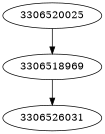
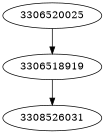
  strict digraph {
    edge [style=solid]
    3306520025
-   3306518969
-   3306526031
+   3306518969 [label=3306518919]
+   3306526031 [label=3308526031]
    3306520025 -> 3306518969
    3306518969 -> 3306526031
  }
